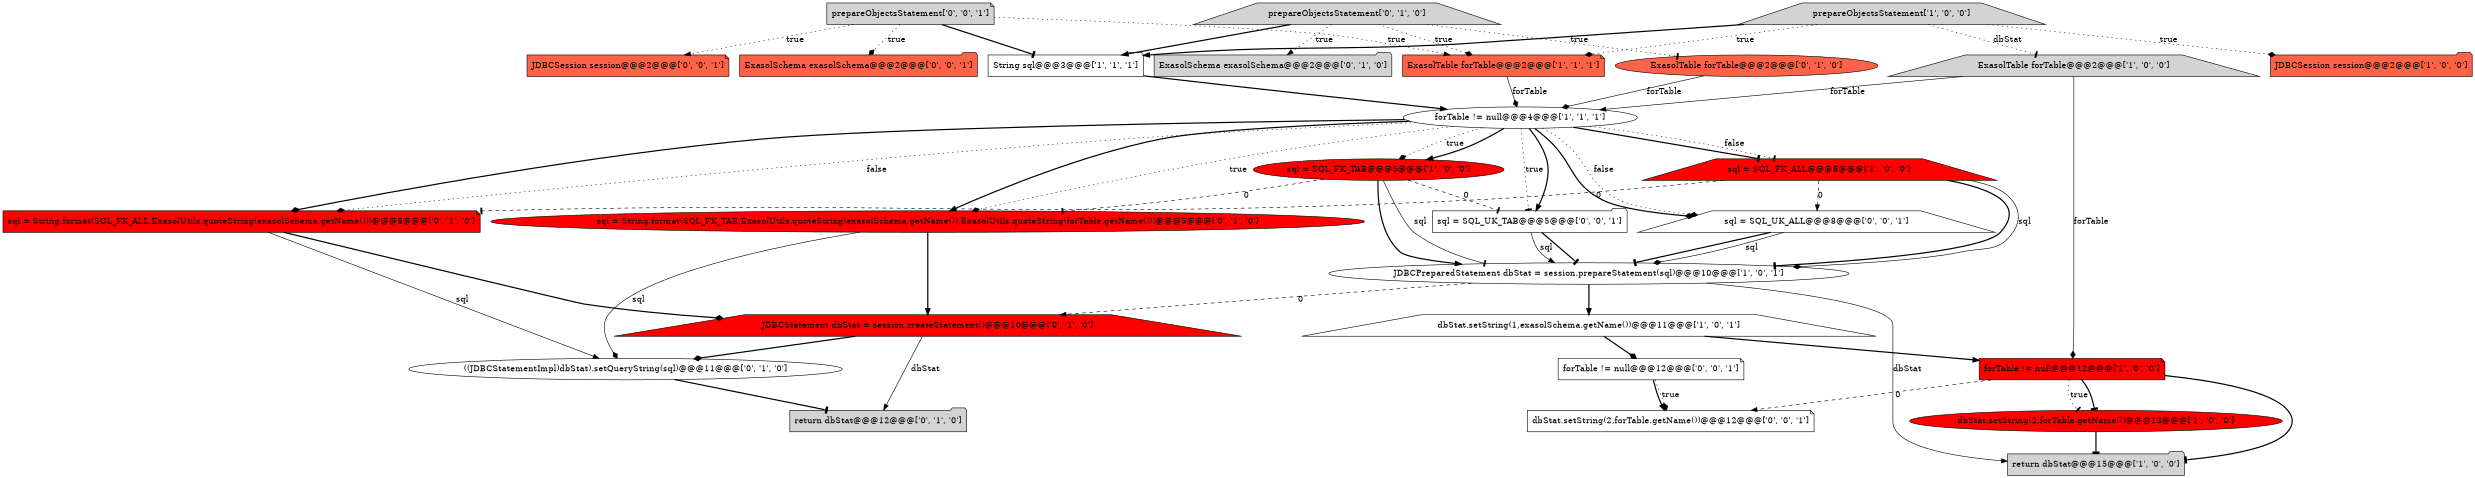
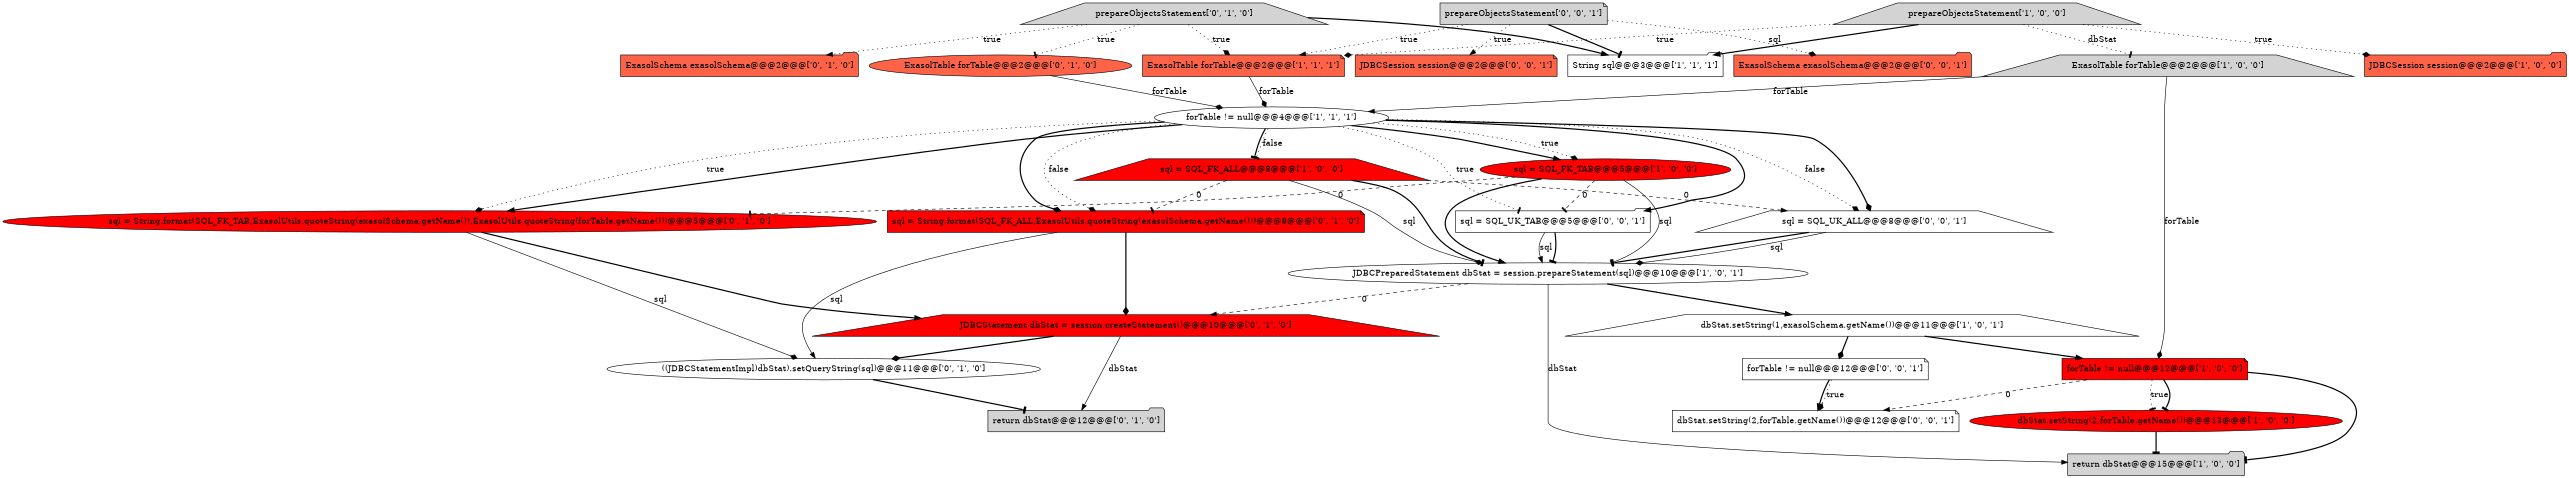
  digraph {
    node [fillcolor=white shape=ellipse style=filled]
    edge [arrowhead=normal style=bold]
    n1 [label="JDBCPreparedStatement dbStat = session.prepareStatement(sql)@@@10@@@['1', '0', '1']"]
    n2 [fillcolor=red label="JDBCStatement dbStat = session.createStatement()@@@10@@@['0', '1', '0']" shape=trapezium]
    n3 [label="dbStat.setString(1,exasolSchema.getName())@@@11@@@['1', '0', '1']" shape=trapezium]
    n4 [fillcolor=lightgray label="return dbStat@@@15@@@['1', '0', '0']" shape=folder]
    n5 [fillcolor=lightgray label="return dbStat@@@12@@@['0', '1', '0']" shape=folder]
    n6 [label="((JDBCStatementImpl)dbStat).setQueryString(sql)@@@11@@@['0', '1', '0']"]
    n7 [fillcolor=red label="forTable != null@@@12@@@['1', '0', '0']" shape=note]
    n8 [label="forTable != null@@@12@@@['0', '0', '1']" shape=note]
    n9 [fillcolor=red label="sql = SQL_FK_TAB@@@5@@@['1', '0', '0']"]
    n10 [label="sql = SQL_UK_TAB@@@5@@@['0', '0', '1']" shape=folder]
    n11 [fillcolor=red label="sql = String.format(SQL_FK_TAB,ExasolUtils.quoteString(exasolSchema.getName()),ExasolUtils.quoteString(forTable.getName()))@@@5@@@['0', '1', '0']"]
    n12 [fillcolor=lightgray label="prepareObjectsStatement['0', '1', '0']" shape=trapezium]
    n13 [fillcolor=tomato label="ExasolTable forTable@@@2@@@['1', '1', '1']" shape=note]
    n14 [fillcolor=tomato label="ExasolTable forTable@@@2@@@['0', '1', '0']"]
    n15 [label="String sql@@@3@@@['1', '1', '1']" shape=folder]
-   n16 [fillcolor=lightgray label="ExasolSchema exasolSchema@@@2@@@['0', '1', '0']" shape=folder]
+   n16 [fillcolor=tomato label="ExasolSchema exasolSchema@@@2@@@['0', '1', '0']" shape=folder]
    n17 [label="forTable != null@@@4@@@['1', '1', '1']"]
    n18 [fillcolor=red label="sql = SQL_FK_ALL@@@8@@@['1', '0', '0']" shape=trapezium]
    n19 [label="sql = SQL_UK_ALL@@@8@@@['0', '0', '1']" shape=trapezium]
    n20 [fillcolor=red label="sql = String.format(SQL_FK_ALL,ExasolUtils.quoteString(exasolSchema.getName()))@@@8@@@['0', '1', '0']" shape=note]
    n21 [fillcolor=tomato label="ExasolSchema exasolSchema@@@2@@@['0', '0', '1']" shape=folder]
    n22 [fillcolor=lightgray label="ExasolTable forTable@@@2@@@['1', '0', '0']" shape=trapezium]
    n23 [label="dbStat.setString(2,forTable.getName())@@@12@@@['0', '0', '1']" shape=note]
    n24 [fillcolor=red label="dbStat.setString(2,forTable.getName())@@@13@@@['1', '0', '0']"]
    n25 [fillcolor=tomato label="JDBCSession session@@@2@@@['0', '0', '1']" shape=note]
    n26 [fillcolor=tomato label="JDBCSession session@@@2@@@['1', '0', '0']" shape=folder]
    n27 [fillcolor=lightgray label="prepareObjectsStatement['0', '0', '1']" shape=note]
    n28 [fillcolor=lightgray label="prepareObjectsStatement['1', '0', '0']" shape=trapezium]
    n1 -> n2 [label=0 style=dashed]
    n1 -> n3
    n1 -> n4 [label=dbStat style=solid]
    n2 -> n5 [label=dbStat style=solid]
    n2 -> n6 [arrowhead=diamond]
    n3 -> n7
    n3 -> n8 [arrowhead=diamond]
    n6 -> n5 [arrowhead=tee]
    n7 -> n4 [arrowhead=tee]
    n7 -> n23 [label=0 style=dashed]
    n7 -> n24 [arrowhead=tee label=true style=dotted]
    n7 -> n24 [arrowhead=tee]
    n8 -> n23
    n8 -> n23 [arrowhead=diamond label=true style=dotted]
    n9 -> n1
    n9 -> n1 [arrowhead=tee label=sql style=solid]
    n9 -> n10 [arrowhead=tee label=0 style=dashed]
    n9 -> n11 [arrowhead=tee label=0 style=dashed]
    n10 -> n1 [arrowhead=tee]
    n10 -> n1 [label=sql style=solid]
    n11 -> n2
    n11 -> n6 [arrowhead=diamond label=sql style=solid]
    n12 -> n13 [arrowhead=diamond label=true style=dotted]
    n12 -> n14 [arrowhead=tee label=true style=dotted]
    n12 -> n15
    n12 -> n16 [label=true style=dotted]
    n13 -> n17 [arrowhead=diamond label=forTable style=solid]
    n14 -> n17 [arrowhead=diamond label=forTable style=solid]
-   n15 -> n17
    n17 -> n9 [arrowhead=diamond label=true style=dotted]
    n17 -> n9
    n17 -> n10
    n17 -> n10 [arrowhead=tee label=true style=dotted]
    n17 -> n11
    n17 -> n11 [arrowhead=diamond label=true style=dotted]
    n17 -> n18 [arrowhead=tee]
    n17 -> n18 [arrowhead=tee label=false style=dotted]
    n17 -> n19 [arrowhead=diamond]
    n17 -> n19 [arrowhead=diamond label=false style=dotted]
    n17 -> n20 [arrowhead=diamond]
    n17 -> n20 [arrowhead=diamond label=false style=dotted]
    n18 -> n1 [arrowhead=tee]
    n18 -> n1 [arrowhead=diamond label=sql style=solid]
    n18 -> n19 [label=0 style=dashed]
    n18 -> n20 [arrowhead=tee label=0 style=dashed]
    n19 -> n1 [arrowhead=tee]
    n19 -> n1 [arrowhead=diamond label=sql style=solid]
    n20 -> n2 [arrowhead=diamond]
    n20 -> n6 [label=sql style=solid]
    n22 -> n7 [arrowhead=diamond label=forTable style=solid]
    n22 -> n17 [label=forTable style=solid]
    n24 -> n4 [arrowhead=tee]
    n27 -> n13 [label=true style=dotted]
    n27 -> n15 [arrowhead=tee]
-   n27 -> n21 [arrowhead=diamond label=true style=dotted]
+   n27 -> n21 [arrowhead=diamond label=sql style=dotted]
    n27 -> n25 [label=true style=dotted]
    n28 -> n13 [arrowhead=diamond label=true style=dotted]
    n28 -> n15
    n28 -> n22 [arrowhead=tee label=dbStat style=dotted]
    n28 -> n26 [arrowhead=diamond label=true style=dotted]
  }
